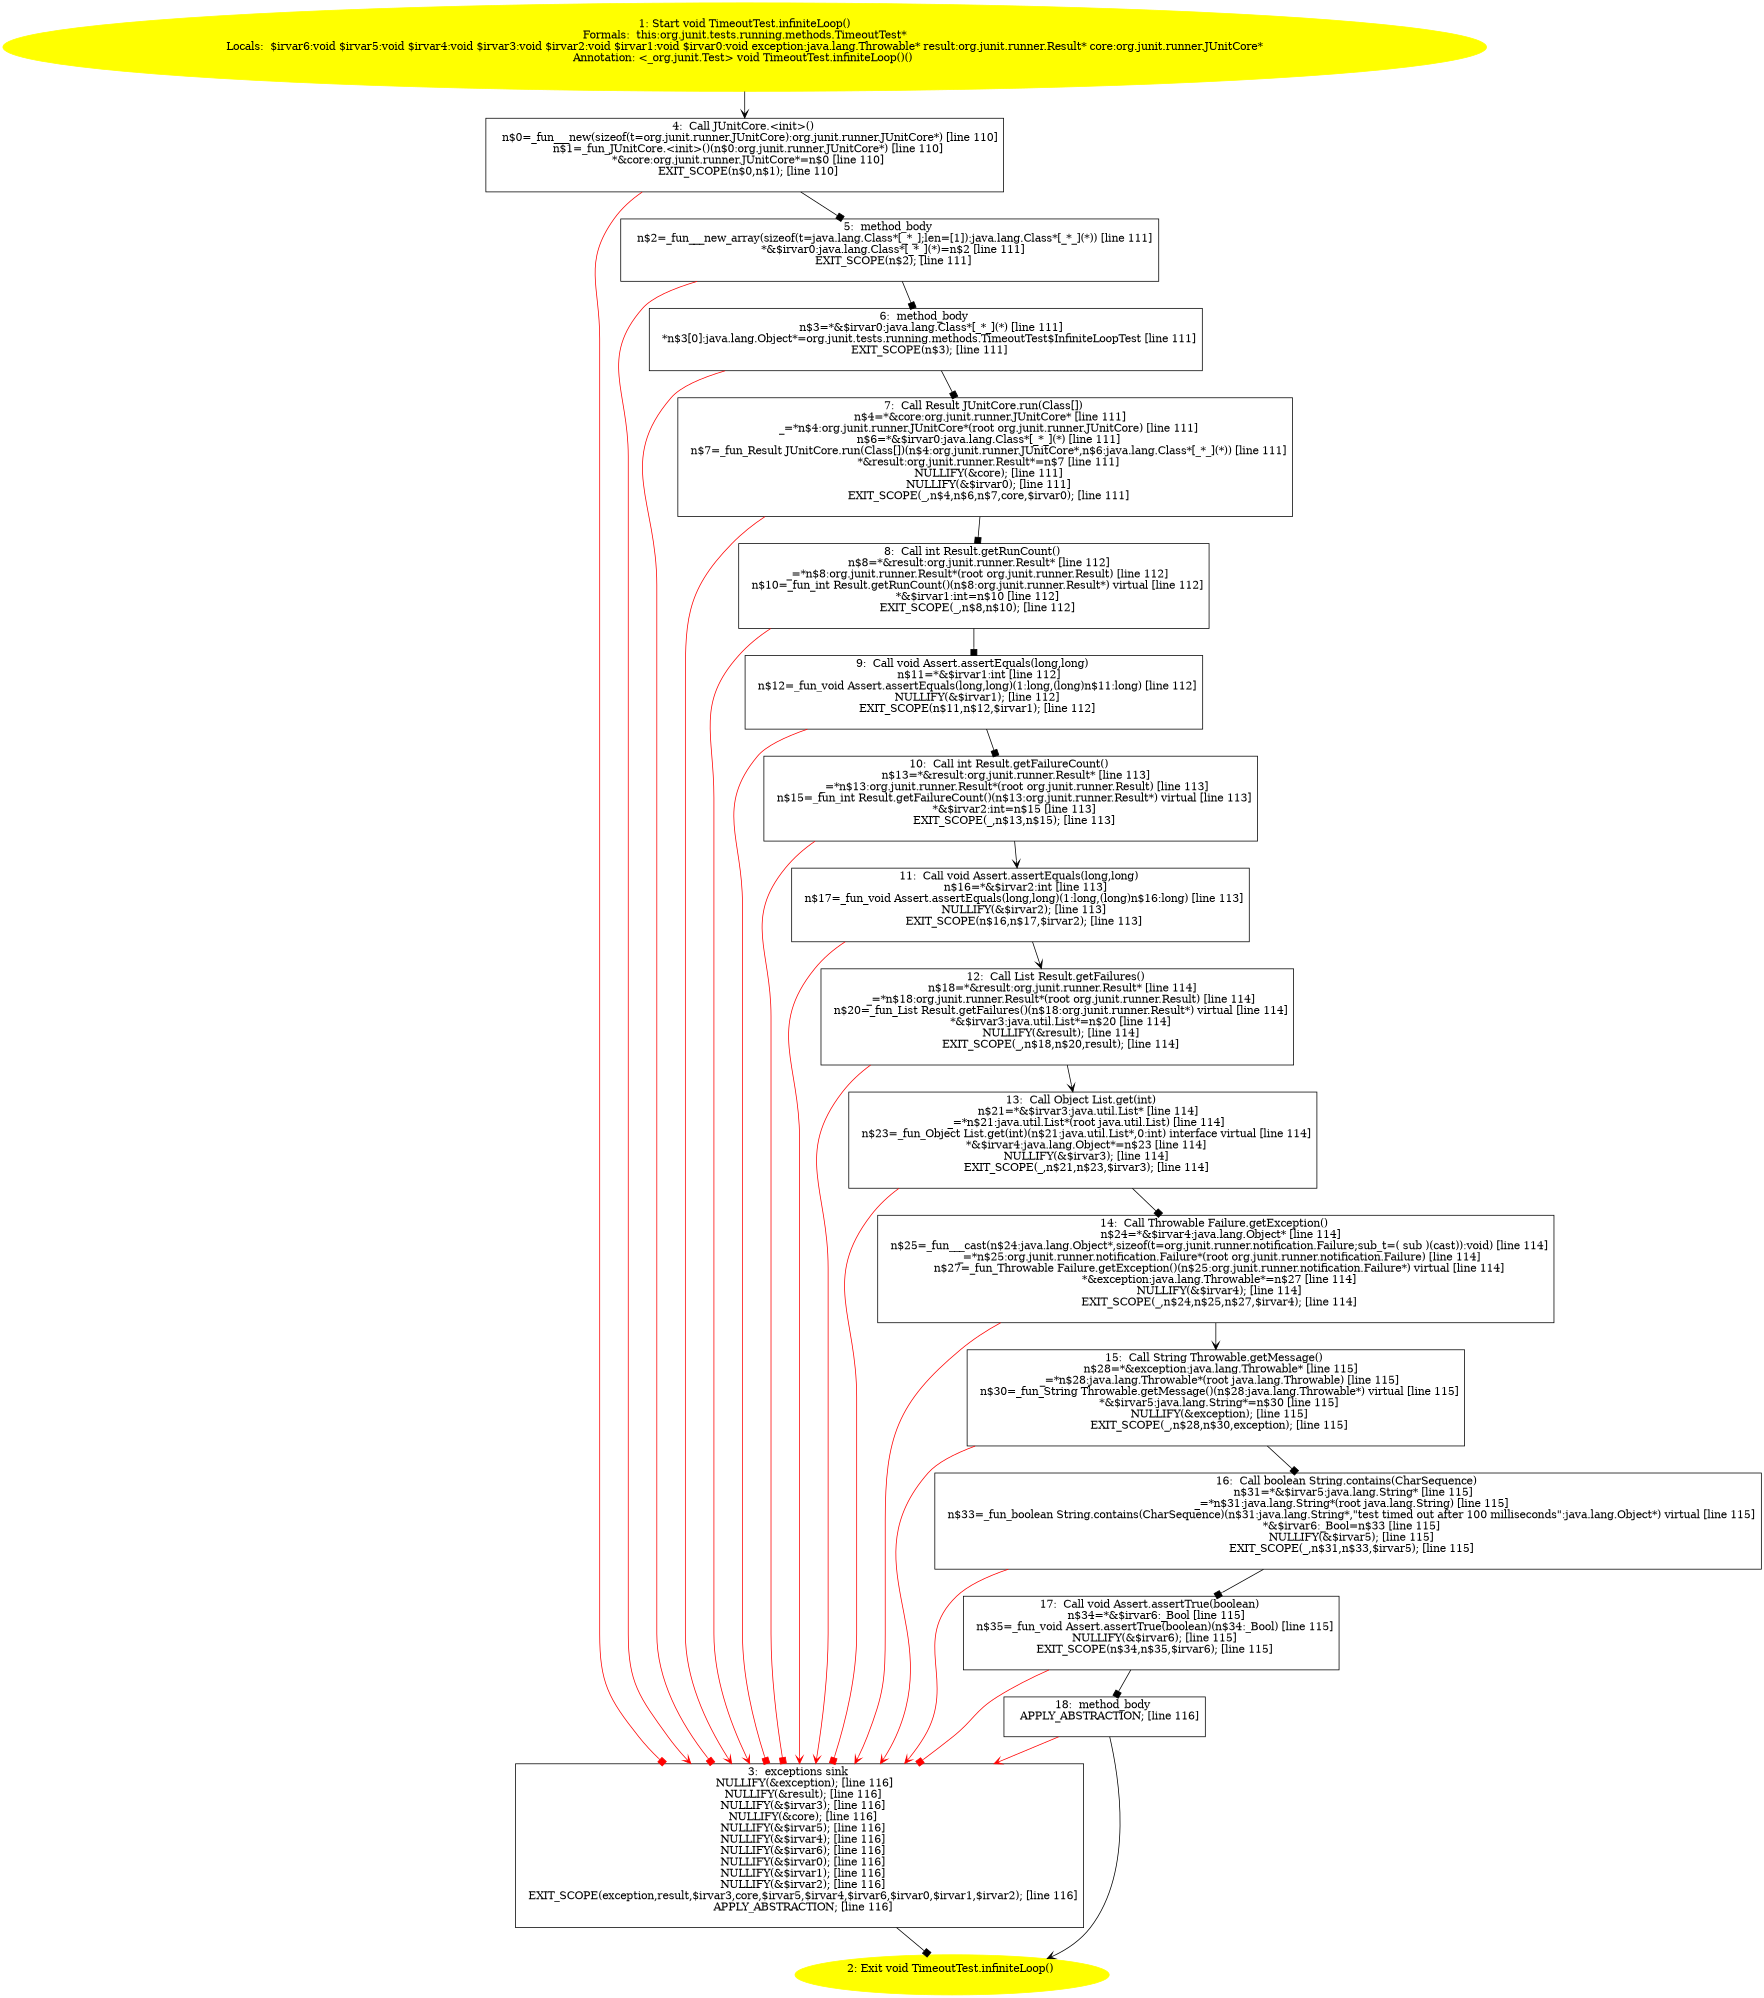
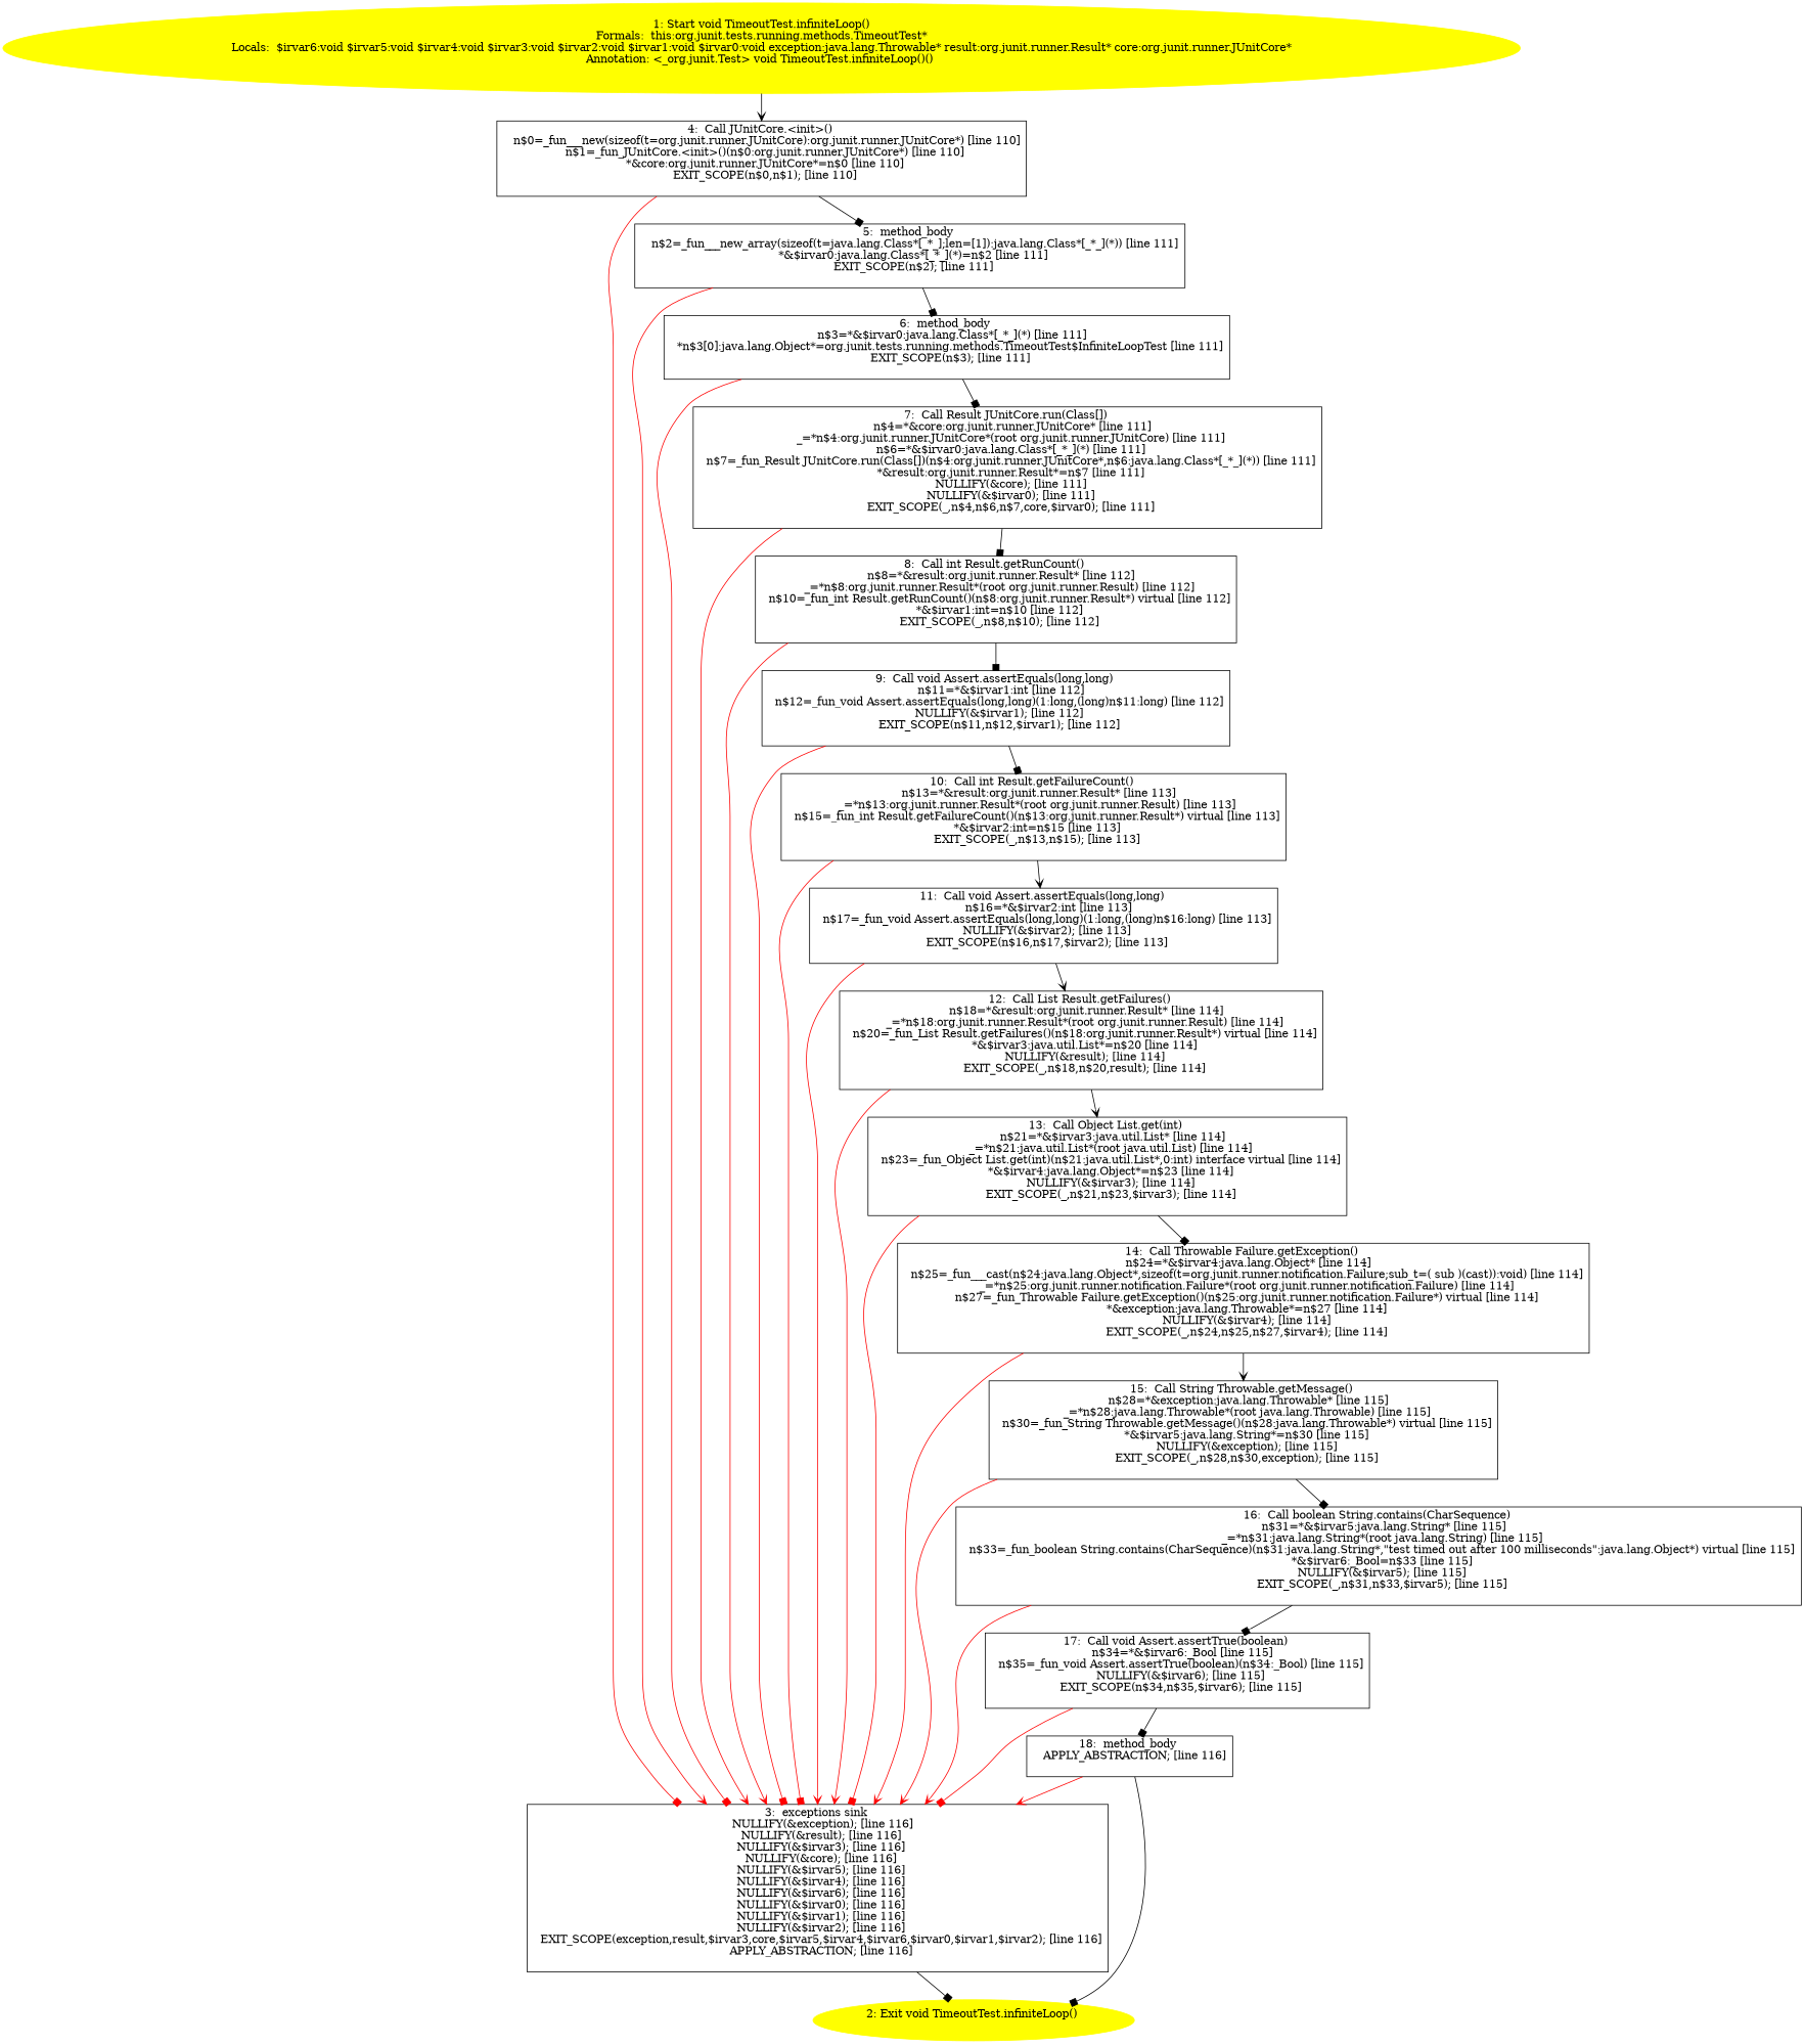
  digraph {
    node [shape=box]
    edge [arrowhead=box]
    n1 [color=yellow label="1: Start void TimeoutTest.infiniteLoop()\nFormals:  this:org.junit.tests.running.methods.TimeoutTest*\nLocals:  $irvar6:void $irvar5:void $irvar4:void $irvar3:void $irvar2:void $irvar1:void $irvar0:void exception:java.lang.Throwable* result:org.junit.runner.Result* core:org.junit.runner.JUnitCore*\nAnnotation: <_org.junit.Test> void TimeoutTest.infiniteLoop()() \n  " style=filled shape=""]
    n2 [label="4:  Call JUnitCore.<init>() \n   n$0=_fun___new(sizeof(t=org.junit.runner.JUnitCore):org.junit.runner.JUnitCore*) [line 110]\n  n$1=_fun_JUnitCore.<init>()(n$0:org.junit.runner.JUnitCore*) [line 110]\n  *&core:org.junit.runner.JUnitCore*=n$0 [line 110]\n  EXIT_SCOPE(n$0,n$1); [line 110]\n "]
    n3 [label="3:  exceptions sink \n   NULLIFY(&exception); [line 116]\n  NULLIFY(&result); [line 116]\n  NULLIFY(&$irvar3); [line 116]\n  NULLIFY(&core); [line 116]\n  NULLIFY(&$irvar5); [line 116]\n  NULLIFY(&$irvar4); [line 116]\n  NULLIFY(&$irvar6); [line 116]\n  NULLIFY(&$irvar0); [line 116]\n  NULLIFY(&$irvar1); [line 116]\n  NULLIFY(&$irvar2); [line 116]\n  EXIT_SCOPE(exception,result,$irvar3,core,$irvar5,$irvar4,$irvar6,$irvar0,$irvar1,$irvar2); [line 116]\n  APPLY_ABSTRACTION; [line 116]\n "]
    n4 [label="5:  method_body \n   n$2=_fun___new_array(sizeof(t=java.lang.Class*[_*_];len=[1]):java.lang.Class*[_*_](*)) [line 111]\n  *&$irvar0:java.lang.Class*[_*_](*)=n$2 [line 111]\n  EXIT_SCOPE(n$2); [line 111]\n "]
    n5 [color=yellow label="2: Exit void TimeoutTest.infiniteLoop() \n  " style=filled shape=""]
    n6 [label="6:  method_body \n   n$3=*&$irvar0:java.lang.Class*[_*_](*) [line 111]\n  *n$3[0]:java.lang.Object*=org.junit.tests.running.methods.TimeoutTest$InfiniteLoopTest [line 111]\n  EXIT_SCOPE(n$3); [line 111]\n "]
    n7 [label="7:  Call Result JUnitCore.run(Class[]) \n   n$4=*&core:org.junit.runner.JUnitCore* [line 111]\n  _=*n$4:org.junit.runner.JUnitCore*(root org.junit.runner.JUnitCore) [line 111]\n  n$6=*&$irvar0:java.lang.Class*[_*_](*) [line 111]\n  n$7=_fun_Result JUnitCore.run(Class[])(n$4:org.junit.runner.JUnitCore*,n$6:java.lang.Class*[_*_](*)) [line 111]\n  *&result:org.junit.runner.Result*=n$7 [line 111]\n  NULLIFY(&core); [line 111]\n  NULLIFY(&$irvar0); [line 111]\n  EXIT_SCOPE(_,n$4,n$6,n$7,core,$irvar0); [line 111]\n "]
    n8 [label="8:  Call int Result.getRunCount() \n   n$8=*&result:org.junit.runner.Result* [line 112]\n  _=*n$8:org.junit.runner.Result*(root org.junit.runner.Result) [line 112]\n  n$10=_fun_int Result.getRunCount()(n$8:org.junit.runner.Result*) virtual [line 112]\n  *&$irvar1:int=n$10 [line 112]\n  EXIT_SCOPE(_,n$8,n$10); [line 112]\n "]
    n9 [label="9:  Call void Assert.assertEquals(long,long) \n   n$11=*&$irvar1:int [line 112]\n  n$12=_fun_void Assert.assertEquals(long,long)(1:long,(long)n$11:long) [line 112]\n  NULLIFY(&$irvar1); [line 112]\n  EXIT_SCOPE(n$11,n$12,$irvar1); [line 112]\n "]
    n10 [label="10:  Call int Result.getFailureCount() \n   n$13=*&result:org.junit.runner.Result* [line 113]\n  _=*n$13:org.junit.runner.Result*(root org.junit.runner.Result) [line 113]\n  n$15=_fun_int Result.getFailureCount()(n$13:org.junit.runner.Result*) virtual [line 113]\n  *&$irvar2:int=n$15 [line 113]\n  EXIT_SCOPE(_,n$13,n$15); [line 113]\n "]
    n11 [label="11:  Call void Assert.assertEquals(long,long) \n   n$16=*&$irvar2:int [line 113]\n  n$17=_fun_void Assert.assertEquals(long,long)(1:long,(long)n$16:long) [line 113]\n  NULLIFY(&$irvar2); [line 113]\n  EXIT_SCOPE(n$16,n$17,$irvar2); [line 113]\n "]
    n12 [label="12:  Call List Result.getFailures() \n   n$18=*&result:org.junit.runner.Result* [line 114]\n  _=*n$18:org.junit.runner.Result*(root org.junit.runner.Result) [line 114]\n  n$20=_fun_List Result.getFailures()(n$18:org.junit.runner.Result*) virtual [line 114]\n  *&$irvar3:java.util.List*=n$20 [line 114]\n  NULLIFY(&result); [line 114]\n  EXIT_SCOPE(_,n$18,n$20,result); [line 114]\n "]
    n13 [label="13:  Call Object List.get(int) \n   n$21=*&$irvar3:java.util.List* [line 114]\n  _=*n$21:java.util.List*(root java.util.List) [line 114]\n  n$23=_fun_Object List.get(int)(n$21:java.util.List*,0:int) interface virtual [line 114]\n  *&$irvar4:java.lang.Object*=n$23 [line 114]\n  NULLIFY(&$irvar3); [line 114]\n  EXIT_SCOPE(_,n$21,n$23,$irvar3); [line 114]\n "]
    n14 [label="14:  Call Throwable Failure.getException() \n   n$24=*&$irvar4:java.lang.Object* [line 114]\n  n$25=_fun___cast(n$24:java.lang.Object*,sizeof(t=org.junit.runner.notification.Failure;sub_t=( sub )(cast)):void) [line 114]\n  _=*n$25:org.junit.runner.notification.Failure*(root org.junit.runner.notification.Failure) [line 114]\n  n$27=_fun_Throwable Failure.getException()(n$25:org.junit.runner.notification.Failure*) virtual [line 114]\n  *&exception:java.lang.Throwable*=n$27 [line 114]\n  NULLIFY(&$irvar4); [line 114]\n  EXIT_SCOPE(_,n$24,n$25,n$27,$irvar4); [line 114]\n "]
    n15 [label="15:  Call String Throwable.getMessage() \n   n$28=*&exception:java.lang.Throwable* [line 115]\n  _=*n$28:java.lang.Throwable*(root java.lang.Throwable) [line 115]\n  n$30=_fun_String Throwable.getMessage()(n$28:java.lang.Throwable*) virtual [line 115]\n  *&$irvar5:java.lang.String*=n$30 [line 115]\n  NULLIFY(&exception); [line 115]\n  EXIT_SCOPE(_,n$28,n$30,exception); [line 115]\n "]
    n16 [label="16:  Call boolean String.contains(CharSequence) \n   n$31=*&$irvar5:java.lang.String* [line 115]\n  _=*n$31:java.lang.String*(root java.lang.String) [line 115]\n  n$33=_fun_boolean String.contains(CharSequence)(n$31:java.lang.String*,\"test timed out after 100 milliseconds\":java.lang.Object*) virtual [line 115]\n  *&$irvar6:_Bool=n$33 [line 115]\n  NULLIFY(&$irvar5); [line 115]\n  EXIT_SCOPE(_,n$31,n$33,$irvar5); [line 115]\n "]
    n17 [label="17:  Call void Assert.assertTrue(boolean) \n   n$34=*&$irvar6:_Bool [line 115]\n  n$35=_fun_void Assert.assertTrue(boolean)(n$34:_Bool) [line 115]\n  NULLIFY(&$irvar6); [line 115]\n  EXIT_SCOPE(n$34,n$35,$irvar6); [line 115]\n "]
    n18 [label="18:  method_body \n   APPLY_ABSTRACTION; [line 116]\n "]
    n1 -> n2 [arrowhead=vee]
    n2 -> n3 [color=red]
    n2 -> n4
    n3 -> n5
    n4 -> n3 [color=red arrowhead=vee]
    n4 -> n6
    n6 -> n3 [color=red]
    n6 -> n7
    n7 -> n3 [color=red arrowhead=vee]
    n7 -> n8
    n8 -> n3 [color=red arrowhead=vee]
    n8 -> n9
    n9 -> n3 [color=red]
    n9 -> n10
    n10 -> n3 [color=red]
    n10 -> n11 [arrowhead=vee]
    n11 -> n3 [color=red arrowhead=vee]
    n11 -> n12 [arrowhead=vee]
    n12 -> n3 [color=red arrowhead=vee]
    n12 -> n13 [arrowhead=vee]
    n13 -> n3 [color=red]
    n13 -> n14
    n14 -> n3 [color=red arrowhead=vee]
    n14 -> n15 [arrowhead=vee]
    n15 -> n3 [color=red arrowhead=vee]
    n15 -> n16
    n16 -> n3 [color=red arrowhead=vee]
    n16 -> n17
    n17 -> n3 [color=red]
    n17 -> n18
    n18 -> n3 [color=red arrowhead=vee]
-   n18 -> n5 [arrowhead=vee]
+   n18 -> n5
  }
